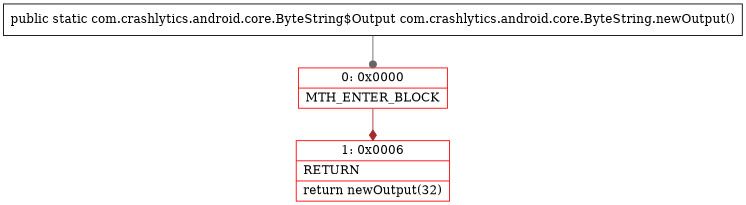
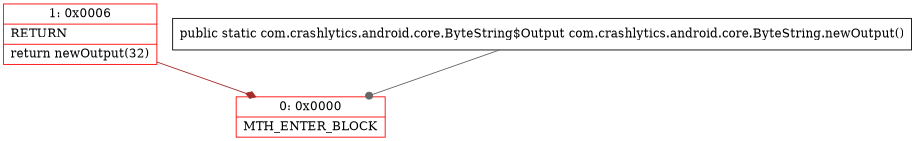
  digraph {
    node [shape=record color=red]
    n1 [label="{0\:\ 0x0000|MTH_ENTER_BLOCK\l}"]
    n2 [label="{1\:\ 0x0006|RETURN\l|return newOutput(32)\l}"]
    n3 [label="{public static com.crashlytics.android.core.ByteString$Output com.crashlytics.android.core.ByteString.newOutput() }" color=black]
-   n1 -> n2 [color=brown arrowhead=diamond]
+   n2 -> n1 [color=brown arrowhead=diamond]
    n3 -> n1 [color=gray40 arrowhead=dot]
  }
